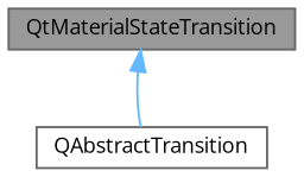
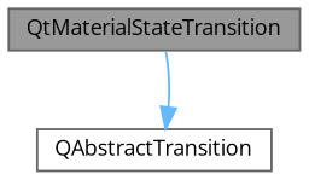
  digraph {
    fontname="Open Sans"
    node [color=gray40 fontname="Open Sans" fontsize=10 shape=box style=filled]
    n1 [fillcolor=grey60 fontcolor=black height=0.2 label=QtMaterialStateTransition width=0.4]
    n2 [fillcolor=white height=0.2 label=QAbstractTransition width=0.4]
-   n1 -> n2 [color=steelblue1 dir=back fontname="Open Sans" fontsize=10 labelfontname=Helvetica labelfontsize=10 style=solid]
+   n2 -> n1 [color=steelblue1 dir=back fontname="Open Sans" fontsize=10 labelfontname=Helvetica labelfontsize=10 style=solid]
  }
